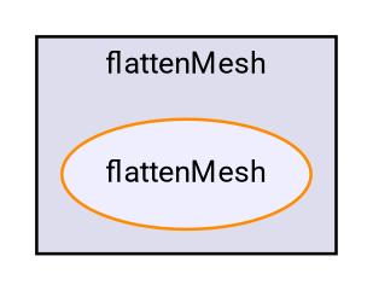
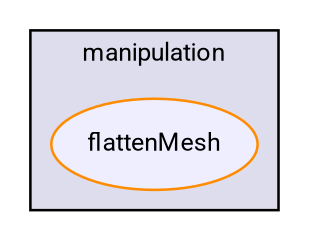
  digraph {
    compound=true
    fontname=Roboto
    n1 [fillcolor="#eeeeff" fontname=Roboto fontsize=10 label=flattenMesh pencolor=black shape=ellipse style=filled color=darkorange]
    subgraph cluster_1 {
      bgcolor="#ddddee"
      fontsize=10
-     label=flattenMesh
+     label=manipulation
      pencolor=black
      n1
    }
  }
